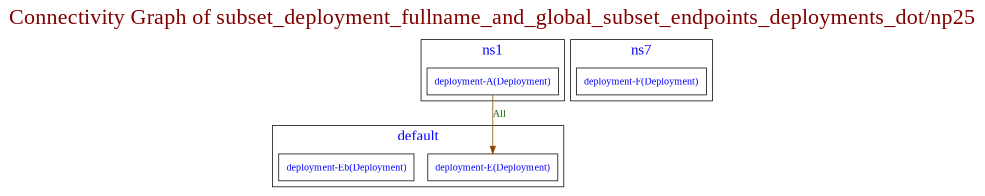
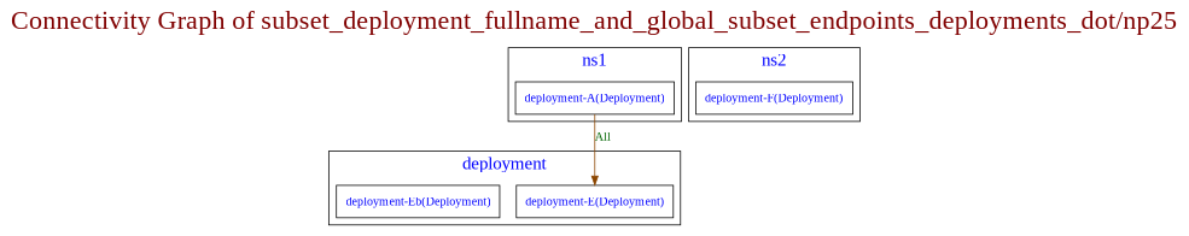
  digraph {
    fontcolor=webmaroon
    fontsize=30
    label="Connectivity Graph of subset_deployment_fullname_and_global_subset_endpoints_deployments_dot/np25"
    labelloc=t
    fontname="Liberation Serif"
    node [fontcolor=blue shape=box fontname="Liberation Serif"]
    n1 [label=<<table border="0" cellspacing="0"><tr><td>deployment-E(Deployment)</td></tr></table>>]
    n2 [label=<<table border="0" cellspacing="0"><tr><td>deployment-Eb(Deployment)</td></tr></table>>]
    n3 [label=<<table border="0" cellspacing="0"><tr><td>deployment-A(Deployment)</td></tr></table>>]
    n4 [label=<<table border="0" cellspacing="0"><tr><td>deployment-F(Deployment)</td></tr></table>>]
    subgraph cluster_1 {
      fontcolor=blue
      fontsize=20
-     label=default
+     label=deployment
      n1
      n2
    }
    subgraph cluster_2 {
      fontcolor=blue
      fontsize=20
      label=ns1
      n3
    }
    subgraph cluster_3 {
      fontcolor=blue
      fontsize=20
-     label=ns7
+     label=ns2
      n4
    }
    n3 -> n1 [arrowhead=normal arrowtail=none color=darkorange4 dir=both fontcolor=darkgreen label=All fontname="Liberation Serif"]
  }
